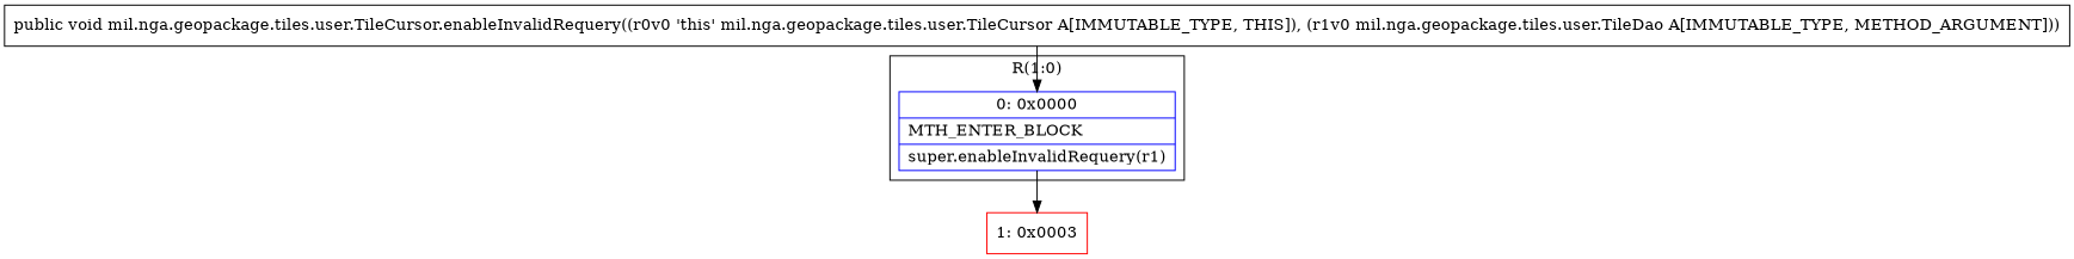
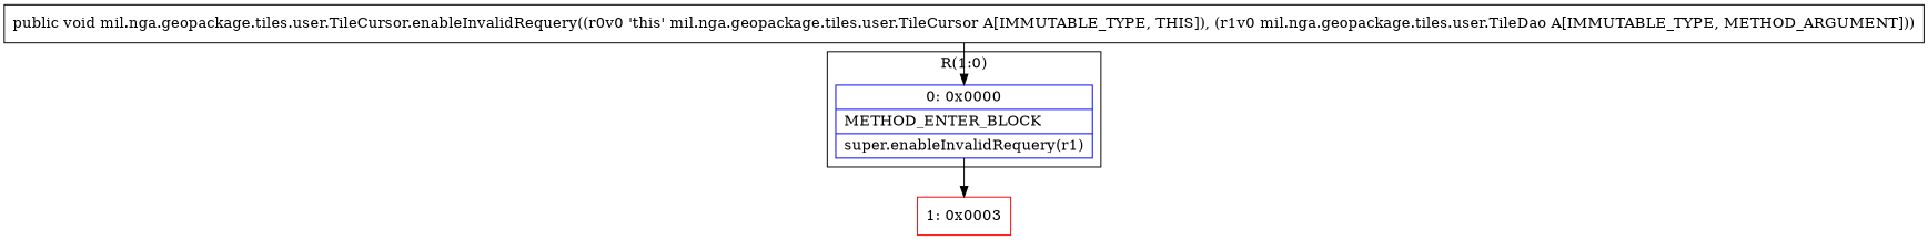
  digraph {
    node [shape=record]
-   n1 [color=blue label="{0\:\ 0x0000|MTH_ENTER_BLOCK\l|super.enableInvalidRequery(r1)\l}"]
+   n1 [color=blue label="{0\:\ 0x0000|METHOD_ENTER_BLOCK\l|super.enableInvalidRequery(r1)\l}"]
    n2 [color=red label="{1\:\ 0x0003}"]
    n3 [label="{public void mil.nga.geopackage.tiles.user.TileCursor.enableInvalidRequery((r0v0 'this' mil.nga.geopackage.tiles.user.TileCursor A[IMMUTABLE_TYPE, THIS]), (r1v0 mil.nga.geopackage.tiles.user.TileDao A[IMMUTABLE_TYPE, METHOD_ARGUMENT])) }"]
    subgraph cluster_1 {
      label="R(1:0)"
      n1
    }
    n1 -> n2
    n3 -> n1
  }
